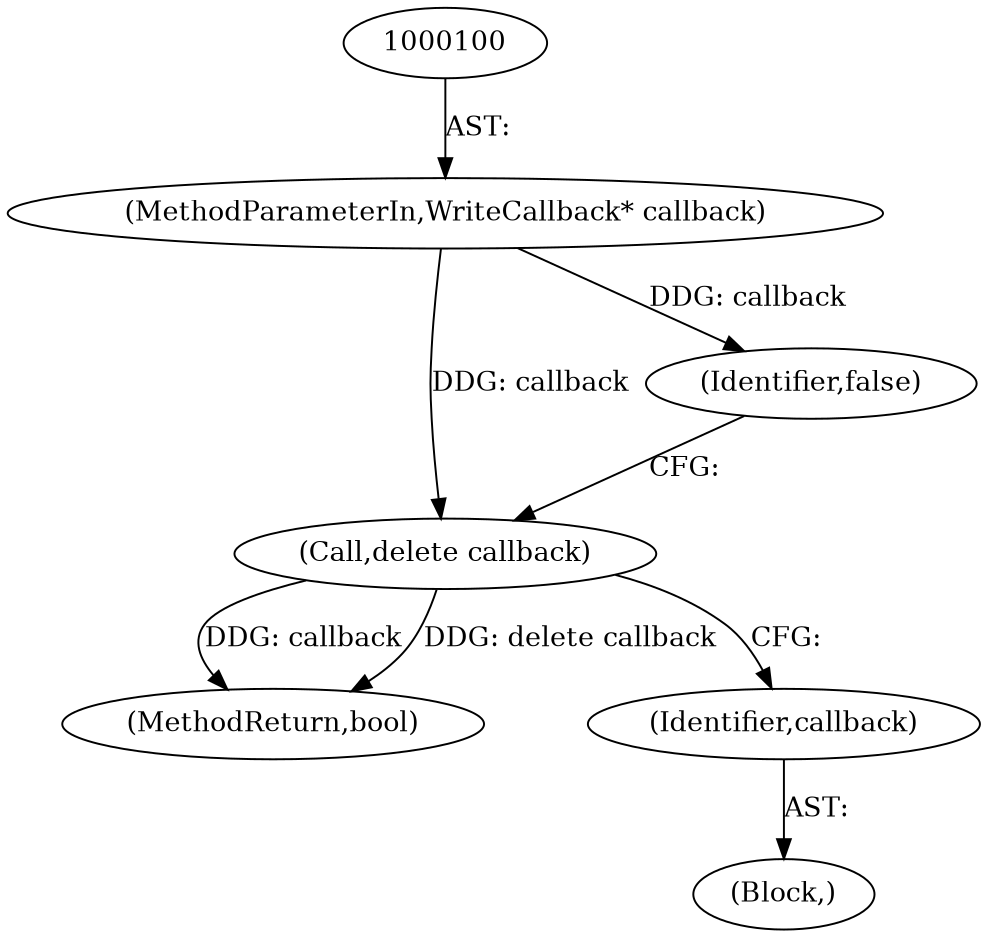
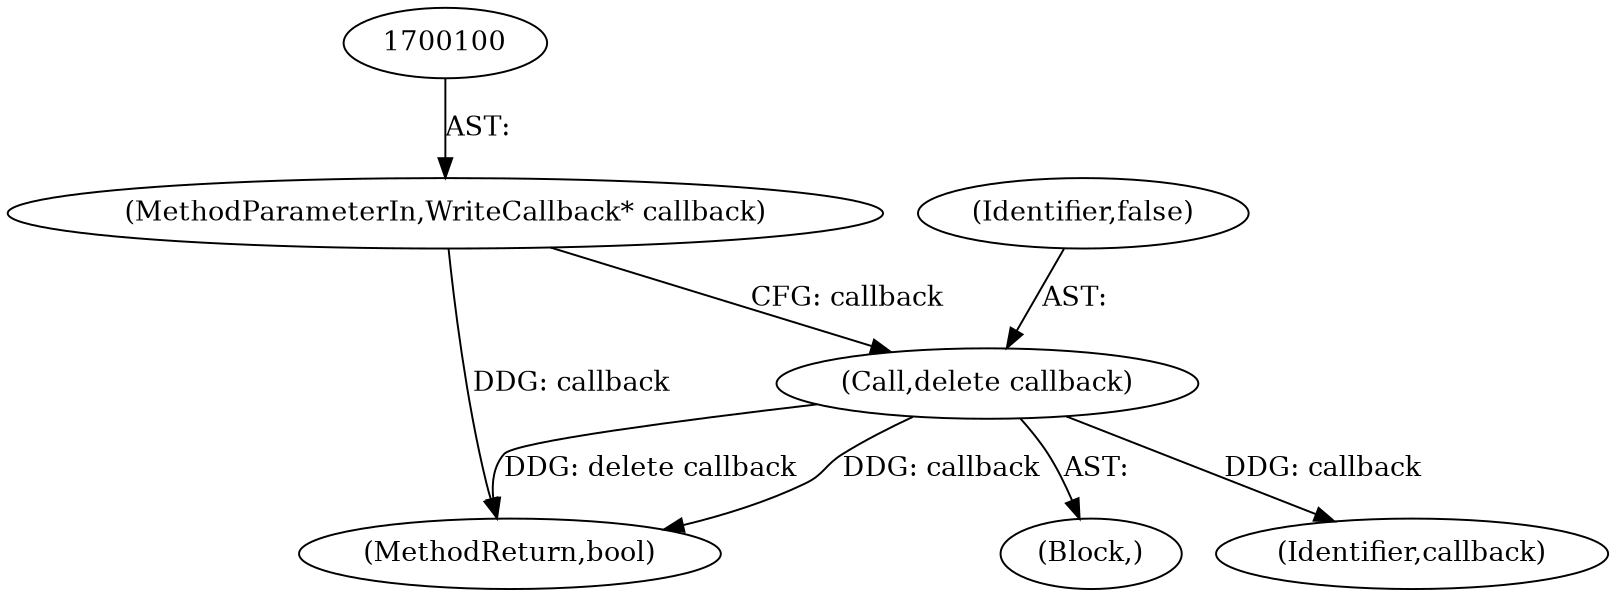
  digraph {
    n1 [label="(Call,delete callback)"]
    n2 [label="(MethodReturn,bool)"]
    n3 [label="(Block,)"]
    n4 [label="(Identifier,callback)"]
    n5 [label="(MethodParameterIn,WriteCallback* callback)"]
-   1000100
+   1000100 [label=1700100]
    n7 [label="(Identifier,false)"]
    n1 -> n2 [label="DDG: callback"]
    n1 -> n2 [label="DDG: delete callback"]
-   n4 -> n3 [label="AST: "]
-   n1 -> n4 [label="CFG: "]
-   n5 -> n1 [label="DDG: callback"]
-   n5 -> n7 [label="DDG: callback"]
+   n1 -> n3 [label="AST: "]
+   n1 -> n4 [label="DDG: callback"]
+   n5 -> n1 [label="CFG: callback"]
+   n5 -> n2 [label="DDG: callback"]
    1000100 -> n5 [label="AST: "]
-   n7 -> n1 [label="CFG: "]
+   n7 -> n1 [label="AST: "]
  }
